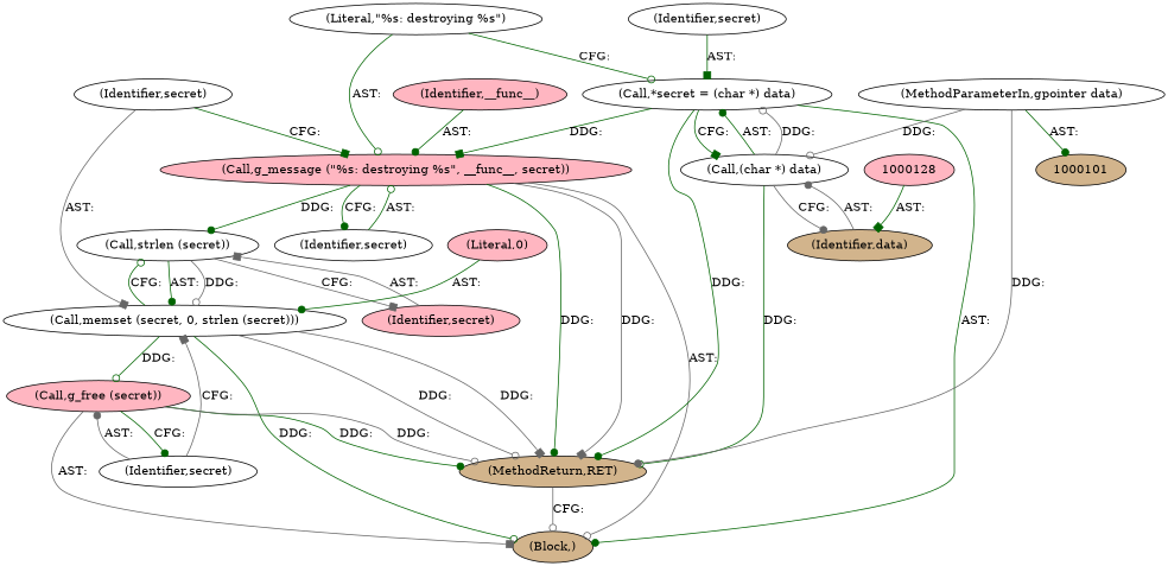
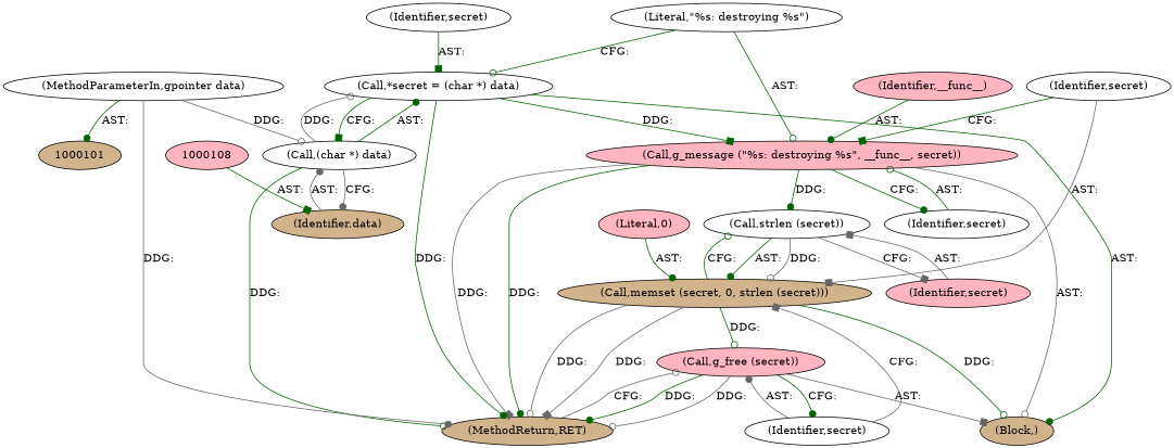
  digraph {
    node [fillcolor=white style=filled]
    edge [arrowhead=dot color=darkgreen]
    n1 [label="(Call,strlen (secret))"]
-   n2 [label="(Call,memset (secret, 0, strlen (secret)))"]
+   n2 [fillcolor=tan label="(Call,memset (secret, 0, strlen (secret)))"]
    n3 [fillcolor=lightpink label="(Identifier,secret)"]
    n4 [fillcolor=tan label="(MethodReturn,RET)"]
    n5 [fillcolor=tan label="(Block,)"]
    n6 [fillcolor=lightpink label="(Call,g_free (secret))"]
    n7 [fillcolor=lightpink label="(Call,g_message (\"%s: destroying %s\", __func__, secret))"]
    n8 [label="(Identifier,secret)"]
    n9 [label="(Call,*secret = (char *) data)"]
    n10 [label="(Call,(char *) data)"]
    n11 [fillcolor=tan label="(Identifier,data)"]
    n12 [label="(MethodParameterIn,gpointer data)"]
    1000101 [fillcolor=tan]
    n14 [label="(Identifier,secret)"]
    n15 [label="(Identifier,secret)"]
    n16 [fillcolor=lightpink label="(Identifier,__func__)"]
    n17 [label="(Literal,\"%s: destroying %s\")"]
    n18 [fillcolor=lightpink label="(Literal,0)"]
    n19 [label="(Identifier,secret)"]
-   1000108 [fillcolor=lightpink label=1000128]
+   1000108 [fillcolor=lightpink]
    n1 -> n2 [label="AST: "]
    n1 -> n2 [arrowhead=odot color=gray40 label="DDG: "]
    n1 -> n3 [arrowhead=box color=gray40 label="CFG: "]
    n2 -> n1 [arrowhead=odot label="CFG: "]
    n2 -> n4 [arrowhead=odot color=gray40 label="DDG: "]
    n2 -> n4 [arrowhead=box color=gray40 label="DDG: "]
    n2 -> n5 [arrowhead=odot label="DDG: "]
    n2 -> n6 [arrowhead=odot label="DDG: "]
    n3 -> n1 [arrowhead=box color=gray40 label="AST: "]
-   n4 -> n5 [arrowhead=odot color=gray40 label="CFG: "]
+   n4 -> n6 [arrowhead=odot color=gray40 label="CFG: "]
    n6 -> n4 [label="DDG: "]
    n6 -> n4 [arrowhead=odot color=gray40 label="DDG: "]
    n6 -> n5 [arrowhead=box color=gray40 label="AST: "]
    n6 -> n14 [label="CFG: "]
    n7 -> n1 [label="DDG: "]
    n7 -> n4 [arrowhead=box color=gray40 label="DDG: "]
    n7 -> n4 [label="DDG: "]
    n7 -> n5 [arrowhead=odot color=gray40 label="AST: "]
    n7 -> n8 [label="CFG: "]
    n8 -> n7 [arrowhead=odot label="AST: "]
    n9 -> n4 [label="DDG: "]
    n9 -> n5 [label="AST: "]
    n9 -> n7 [arrowhead=box label="DDG: "]
    n9 -> n10 [arrowhead=box label="CFG: "]
    n10 -> n4 [arrowhead=odot label="DDG: "]
    n10 -> n9 [label="AST: "]
    n10 -> n9 [arrowhead=odot color=gray40 label="DDG: "]
    n10 -> n11 [color=gray40 label="CFG: "]
    n11 -> n10 [color=gray40 label="AST: "]
    n12 -> n4 [color=gray40 label="DDG: "]
    n12 -> n10 [arrowhead=odot color=gray40 label="DDG: "]
    n12 -> 1000101 [label="AST: "]
    n14 -> n2 [arrowhead=box color=gray40 label="CFG: "]
    n14 -> n6 [color=gray40 label="AST: "]
    n15 -> n9 [arrowhead=box label="AST: "]
    n16 -> n7 [label="AST: "]
    n17 -> n7 [arrowhead=odot label="AST: "]
    n17 -> n9 [arrowhead=odot label="CFG: "]
    n18 -> n2 [label="AST: "]
    n19 -> n2 [arrowhead=box color=gray40 label="AST: "]
    n19 -> n7 [arrowhead=box label="CFG: "]
    1000108 -> n11 [arrowhead=box label="AST: "]
  }
